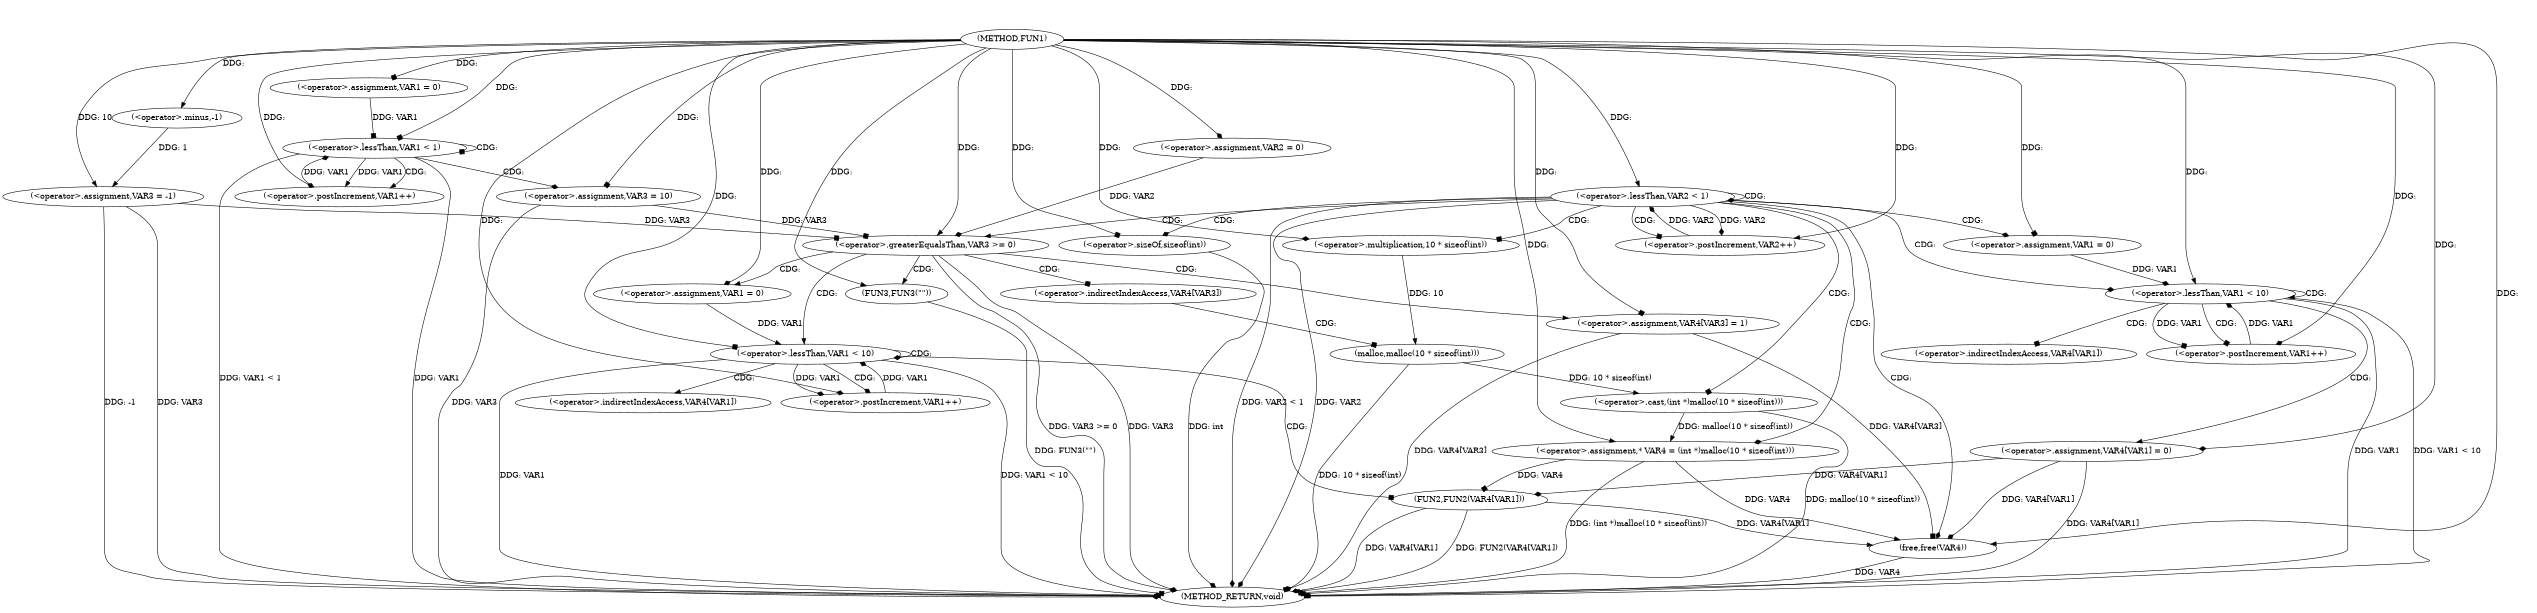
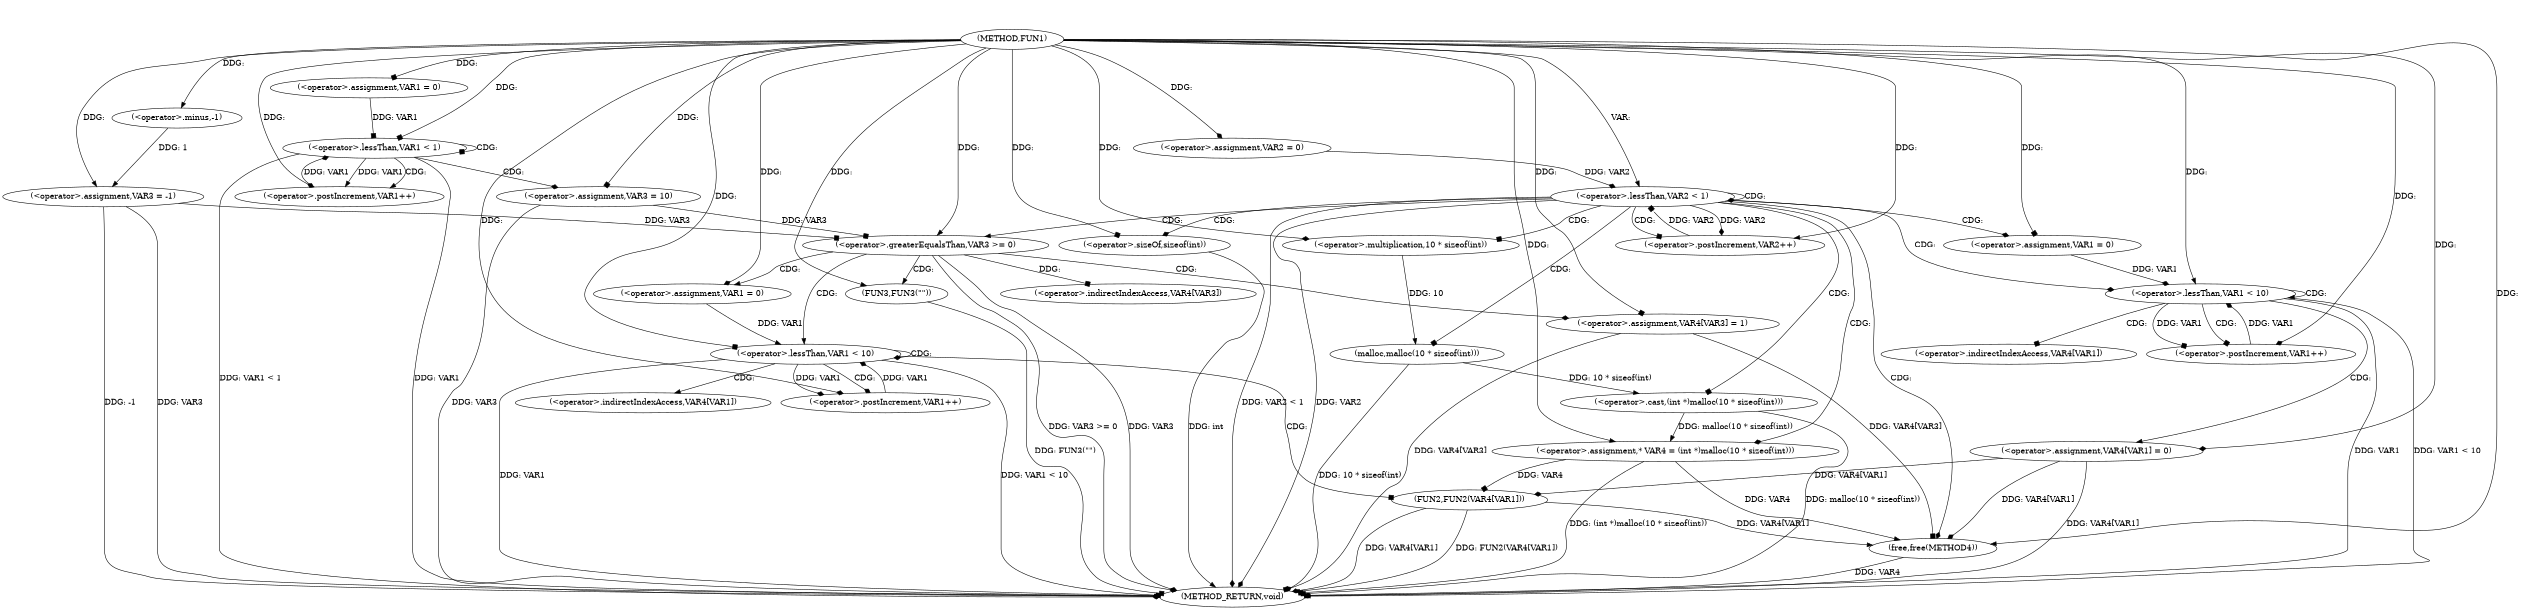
  digraph {
    edge [arrowhead=diamond]
    n1 [label="(METHOD,FUN1)"]
    n2 [label="(<operator>.assignment,VAR3 = -1)"]
    n3 [label="(<operator>.minus,-1)"]
    n4 [label="(<operator>.assignment,VAR1 = 0)"]
    n5 [label="(<operator>.lessThan,VAR1 < 1)"]
    n6 [label="(<operator>.postIncrement,VAR1++)"]
    n7 [label="(<operator>.assignment,VAR3 = 10)"]
    n8 [label="(<operator>.assignment,VAR2 = 0)"]
    n9 [label="(<operator>.lessThan,VAR2 < 1)"]
    n10 [label="(<operator>.postIncrement,VAR2++)"]
    n11 [label="(<operator>.assignment,* VAR4 = (int *)malloc(10 * sizeof(int)))"]
    n12 [label="(<operator>.multiplication,10 * sizeof(int))"]
    n13 [label="(<operator>.sizeOf,sizeof(int))"]
    n14 [label="(<operator>.assignment,VAR1 = 0)"]
    n15 [label="(<operator>.lessThan,VAR1 < 10)"]
    n16 [label="(<operator>.postIncrement,VAR1++)"]
    n17 [label="(<operator>.assignment,VAR4[VAR1] = 0)"]
    n18 [label="(<operator>.greaterEqualsThan,VAR3 >= 0)"]
    n19 [label="(<operator>.assignment,VAR4[VAR3] = 1)"]
    n20 [label="(<operator>.assignment,VAR1 = 0)"]
    n21 [label="(<operator>.lessThan,VAR1 < 10)"]
    n22 [label="(<operator>.postIncrement,VAR1++)"]
    n23 [label="(FUN3,FUN3(\"\"))"]
-   n24 [label="(free,free(VAR4))"]
+   n24 [label="(free,free(METHOD4))"]
    n25 [label="(METHOD_RETURN,void)"]
    n26 [label="(<operator>.cast,(int *)malloc(10 * sizeof(int)))"]
    n27 [label="(malloc,malloc(10 * sizeof(int)))"]
    n28 [label="(FUN2,FUN2(VAR4[VAR1]))"]
    n29 [label="(<operator>.indirectIndexAccess,VAR4[VAR1])"]
    n30 [label="(<operator>.indirectIndexAccess,VAR4[VAR3])"]
    n31 [label="(<operator>.indirectIndexAccess,VAR4[VAR1])"]
-   n1 -> n2 [arrowhead=normal label="DDG: 10"]
+   n1 -> n2 [arrowhead=normal label="DDG: "]
    n1 -> n3 [arrowhead=normal label="DDG: "]
    n1 -> n4 [arrowhead=box label="DDG: "]
    n1 -> n5 [arrowhead=box label="DDG: "]
    n1 -> n6 [label="DDG: "]
    n1 -> n7 [arrowhead=box label="DDG: "]
    n1 -> n8 [label="DDG: "]
-   n1 -> n9 [arrowhead=normal label="DDG: "]
+   n1 -> n9 [arrowhead=normal label="VAR: "]
    n1 -> n10 [arrowhead=normal label="DDG: "]
    n1 -> n11 [arrowhead=normal label="DDG: "]
    n1 -> n12 [label="DDG: "]
    n1 -> n13 [arrowhead=box label="DDG: "]
    n1 -> n14 [arrowhead=box label="DDG: "]
    n1 -> n15 [arrowhead=normal label="DDG: "]
    n1 -> n16 [label="DDG: "]
    n1 -> n17 [label="DDG: "]
    n1 -> n18 [arrowhead=normal label="DDG: "]
    n1 -> n19 [arrowhead=box label="DDG: "]
    n1 -> n20 [label="DDG: "]
    n1 -> n21 [arrowhead=box label="DDG: "]
    n1 -> n22 [label="DDG: "]
    n1 -> n23 [arrowhead=normal label="DDG: "]
    n1 -> n24 [arrowhead=normal label="DDG: "]
    n2 -> n18 [arrowhead=box label="DDG: VAR3"]
    n2 -> n25 [label="DDG: -1"]
    n2 -> n25 [arrowhead=normal label="DDG: VAR3"]
    n3 -> n2 [arrowhead=normal label="DDG: 1"]
    n4 -> n5 [arrowhead=box label="DDG: VAR1"]
    n5 -> n5 [arrowhead=box label="CDG: "]
    n5 -> n6 [arrowhead=normal label="DDG: VAR1"]
    n5 -> n6 [arrowhead=normal label="CDG: "]
    n5 -> n7 [label="CDG: "]
    n5 -> n25 [label="DDG: VAR1"]
    n5 -> n25 [label="DDG: VAR1 < 1"]
    n6 -> n5 [label="DDG: VAR1"]
    n7 -> n18 [arrowhead=box label="DDG: VAR3"]
    n7 -> n25 [label="DDG: VAR3"]
-   n8 -> n18 [label="DDG: VAR2"]
+   n8 -> n9 [label="DDG: VAR2"]
    n9 -> n9 [label="CDG: "]
    n9 -> n10 [label="DDG: VAR2"]
    n9 -> n10 [arrowhead=box label="CDG: "]
    n9 -> n11 [label="CDG: "]
    n9 -> n12 [arrowhead=box label="CDG: "]
    n9 -> n13 [label="CDG: "]
    n9 -> n14 [label="CDG: "]
    n9 -> n15 [label="CDG: "]
    n9 -> n18 [arrowhead=normal label="CDG: "]
    n9 -> n24 [label="CDG: "]
    n9 -> n25 [label="DDG: VAR2"]
    n9 -> n25 [label="DDG: VAR2 < 1"]
    n9 -> n26 [arrowhead=box label="CDG: "]
-   n30 -> n27 [arrowhead=box label="CDG: "]
-   n10 -> n9 [label="DDG: VAR2"]
+   n9 -> n27 [arrowhead=box label="CDG: "]
+   n10 -> n9 [arrowhead=box label="DDG: VAR2"]
    n11 -> n24 [arrowhead=normal label="DDG: VAR4"]
    n11 -> n25 [arrowhead=box label="DDG: (int *)malloc(10 * sizeof(int))"]
    n11 -> n28 [arrowhead=box label="DDG: VAR4"]
    n12 -> n27 [arrowhead=normal label="DDG: 10"]
-   n13 -> n25 [label="DDG: int"]
+   n13 -> n25 [arrowhead=normal label="DDG: int"]
    n14 -> n15 [label="DDG: VAR1"]
    n15 -> n15 [arrowhead=normal label="CDG: "]
    n15 -> n16 [arrowhead=box label="DDG: VAR1"]
    n15 -> n16 [arrowhead=box label="CDG: "]
    n15 -> n17 [arrowhead=normal label="CDG: "]
    n15 -> n25 [arrowhead=normal label="DDG: VAR1"]
    n15 -> n25 [arrowhead=normal label="DDG: VAR1 < 10"]
    n15 -> n29 [arrowhead=box label="CDG: "]
    n16 -> n15 [label="DDG: VAR1"]
    n17 -> n24 [label="DDG: VAR4[VAR1]"]
    n17 -> n25 [label="DDG: VAR4[VAR1]"]
    n17 -> n28 [label="DDG: VAR4[VAR1]"]
-   n18 -> n19 [arrowhead=normal label="CDG: "]
+   n18 -> n19 [label="CDG: "]
    n18 -> n20 [arrowhead=normal label="CDG: "]
    n18 -> n21 [arrowhead=normal label="CDG: "]
    n18 -> n23 [arrowhead=normal label="CDG: "]
    n18 -> n25 [label="DDG: VAR3 >= 0"]
    n18 -> n25 [label="DDG: VAR3"]
-   n18 -> n30 [arrowhead=box label="CDG: "]
+   n18 -> n30 [arrowhead=box label="DDG: "]
    n19 -> n24 [arrowhead=box label="DDG: VAR4[VAR3]"]
    n19 -> n25 [arrowhead=box label="DDG: VAR4[VAR3]"]
    n20 -> n21 [arrowhead=normal label="DDG: VAR1"]
    n21 -> n21 [label="CDG: "]
    n21 -> n22 [label="DDG: VAR1"]
    n21 -> n22 [label="CDG: "]
    n21 -> n25 [arrowhead=box label="DDG: VAR1 < 10"]
    n21 -> n25 [label="DDG: VAR1"]
    n21 -> n28 [arrowhead=box label="CDG: "]
    n21 -> n31 [arrowhead=normal label="CDG: "]
    n22 -> n21 [label="DDG: VAR1"]
    n23 -> n25 [arrowhead=box label="DDG: FUN3(\"\")"]
    n24 -> n25 [arrowhead=box label="DDG: VAR4"]
    n26 -> n11 [arrowhead=normal label="DDG: malloc(10 * sizeof(int))"]
    n26 -> n25 [arrowhead=box label="DDG: malloc(10 * sizeof(int))"]
    n27 -> n25 [label="DDG: 10 * sizeof(int)"]
    n27 -> n26 [arrowhead=normal label="DDG: 10 * sizeof(int)"]
    n28 -> n24 [arrowhead=normal label="DDG: VAR4[VAR1]"]
    n28 -> n25 [arrowhead=normal label="DDG: FUN2(VAR4[VAR1])"]
    n28 -> n25 [label="DDG: VAR4[VAR1]"]
  }
